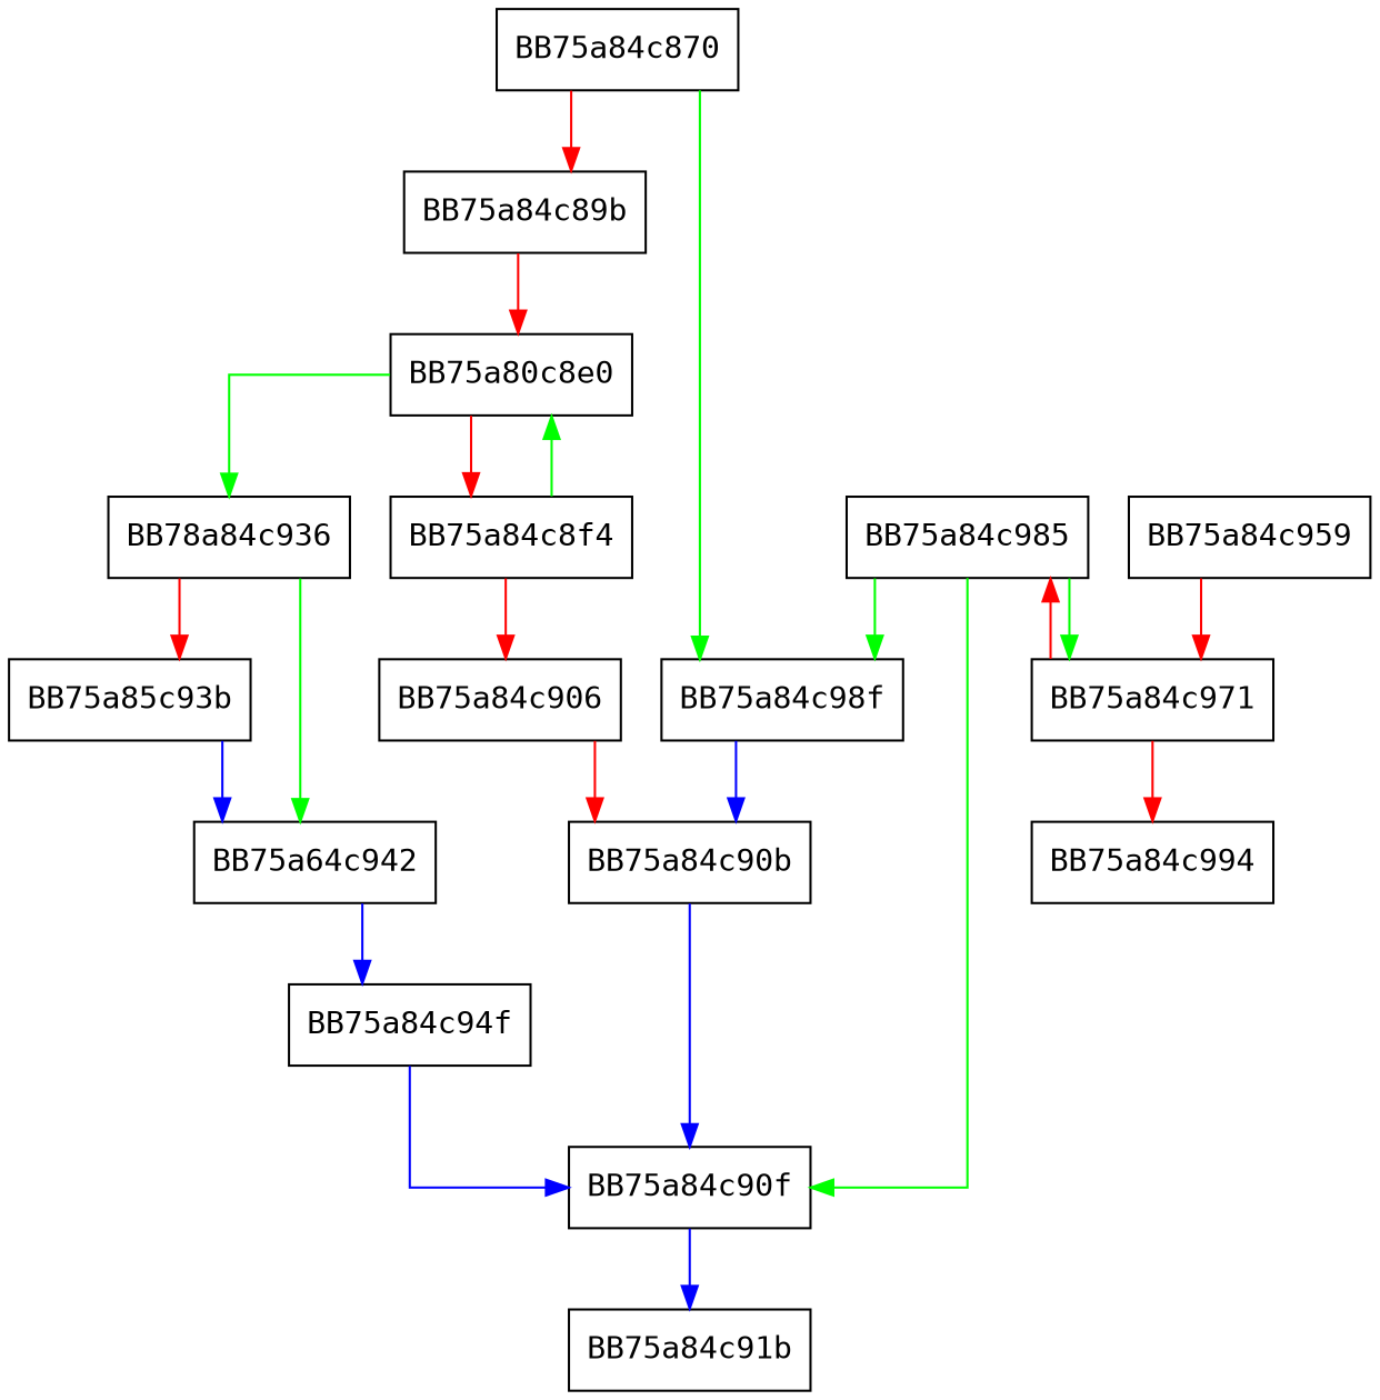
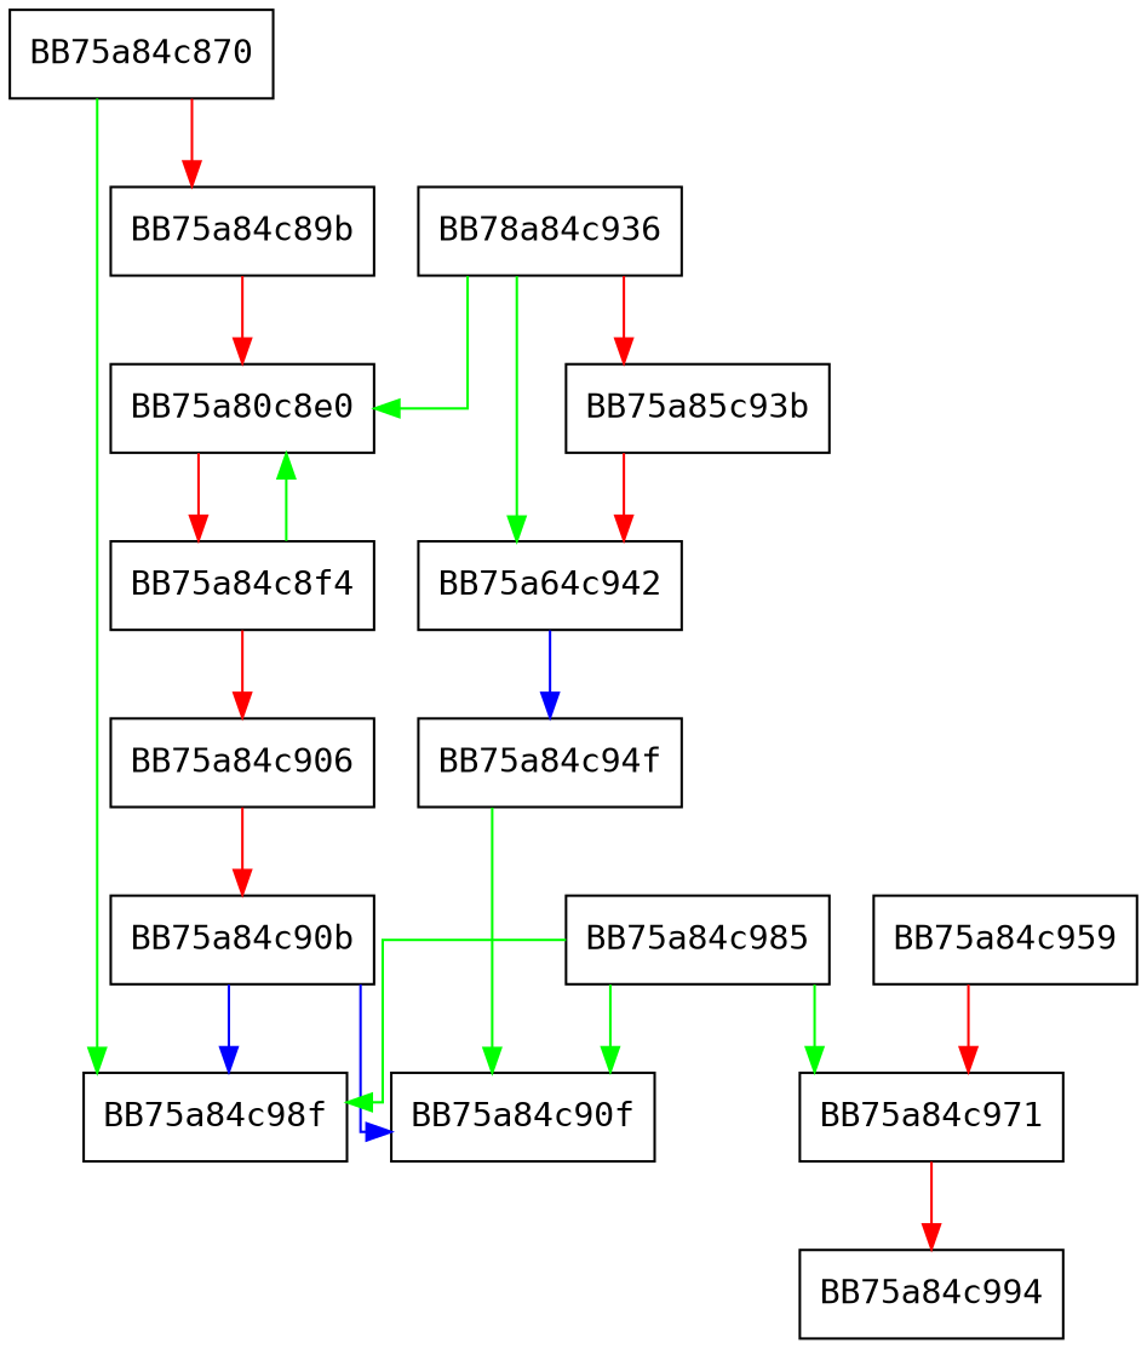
  digraph {
    fontname="DejaVu Sans Mono"
    splines=ortho
    node [fontname="DejaVu Sans Mono" shape=box]
    edge [color=red fontname="DejaVu Sans Mono"]
    BB75a84c870
    BB75a84c89b
    BB75a84c98f
    n4 [label=BB75a80c8e0]
    n5 [label=BB78a84c936]
    BB75a84c8f4
    n7 [label=BB75a64c942]
    n8 [label=BB75a85c93b]
    BB75a84c906
    BB75a84c94f
    BB75a84c90b
    BB75a84c90f
-   BB75a84c91b
    BB75a84c959
    BB75a84c971
    BB75a84c994
    BB75a84c985
    BB75a84c870 -> BB75a84c89b
    BB75a84c870 -> BB75a84c98f [color=green]
    BB75a84c89b -> n4
-   BB75a84c98f -> BB75a84c90b [color=blue]
-   n4 -> n5 [color=green]
+   BB75a84c90b -> BB75a84c98f [color=blue]
+   n5 -> n4 [color=green]
    n4 -> BB75a84c8f4
    n5 -> n7 [color=green]
    n5 -> n8
    BB75a84c8f4 -> n4 [color=green]
    BB75a84c8f4 -> BB75a84c906
    n7 -> BB75a84c94f [color=blue]
-   n8 -> n7 [color=blue]
+   n8 -> n7
    BB75a84c906 -> BB75a84c90b
-   BB75a84c94f -> BB75a84c90f [color=blue]
+   BB75a84c94f -> BB75a84c90f [color=green]
    BB75a84c90b -> BB75a84c90f [color=blue]
-   BB75a84c90f -> BB75a84c91b [color=blue]
    BB75a84c959 -> BB75a84c971
    BB75a84c971 -> BB75a84c994
-   BB75a84c971 -> BB75a84c985
    BB75a84c985 -> BB75a84c98f [color=green]
    BB75a84c985 -> BB75a84c90f [color=green]
    BB75a84c985 -> BB75a84c971 [color=green]
  }
